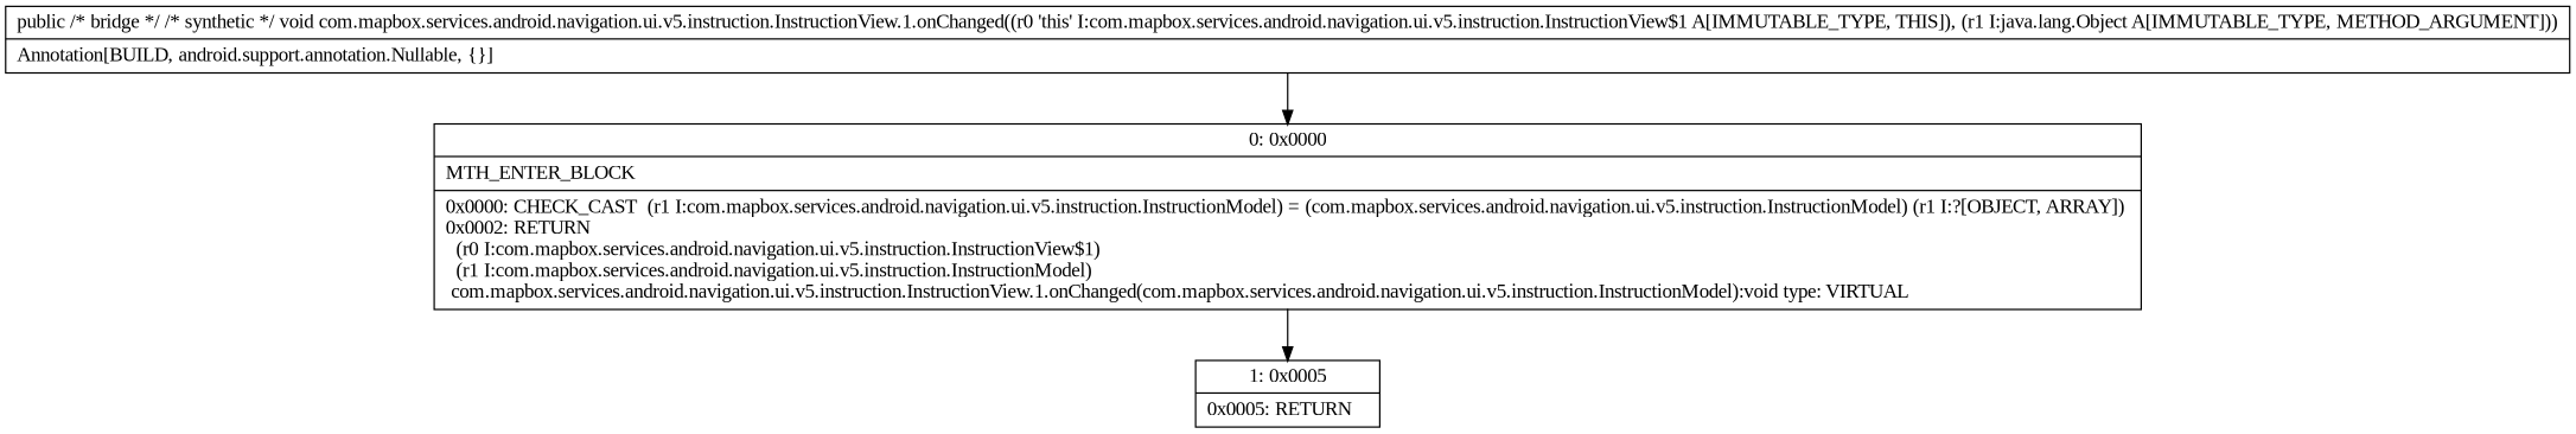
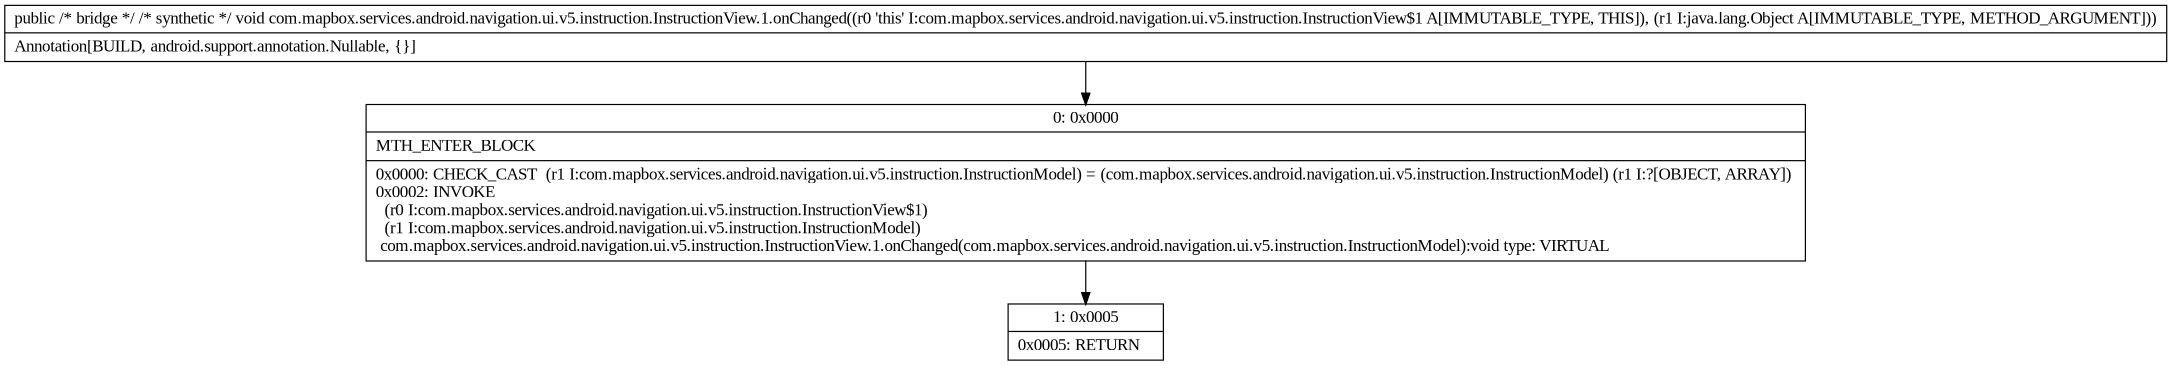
  digraph {
    fontname="Liberation Serif"
    node [shape=record fontname="Liberation Serif"]
    edge [fontname="Liberation Serif"]
-   n1 [label="{0\:\ 0x0000|MTH_ENTER_BLOCK\l|0x0000: CHECK_CAST  (r1 I:com.mapbox.services.android.navigation.ui.v5.instruction.InstructionModel) = (com.mapbox.services.android.navigation.ui.v5.instruction.InstructionModel) (r1 I:?[OBJECT, ARRAY]) \l0x0002: RETURN  \l  (r0 I:com.mapbox.services.android.navigation.ui.v5.instruction.InstructionView$1)\l  (r1 I:com.mapbox.services.android.navigation.ui.v5.instruction.InstructionModel)\l com.mapbox.services.android.navigation.ui.v5.instruction.InstructionView.1.onChanged(com.mapbox.services.android.navigation.ui.v5.instruction.InstructionModel):void type: VIRTUAL \l}"]
+   n1 [label="{0\:\ 0x0000|MTH_ENTER_BLOCK\l|0x0000: CHECK_CAST  (r1 I:com.mapbox.services.android.navigation.ui.v5.instruction.InstructionModel) = (com.mapbox.services.android.navigation.ui.v5.instruction.InstructionModel) (r1 I:?[OBJECT, ARRAY]) \l0x0002: INVOKE  \l  (r0 I:com.mapbox.services.android.navigation.ui.v5.instruction.InstructionView$1)\l  (r1 I:com.mapbox.services.android.navigation.ui.v5.instruction.InstructionModel)\l com.mapbox.services.android.navigation.ui.v5.instruction.InstructionView.1.onChanged(com.mapbox.services.android.navigation.ui.v5.instruction.InstructionModel):void type: VIRTUAL \l}"]
    n2 [label="{1\:\ 0x0005|0x0005: RETURN   \l}"]
    n3 [label="{public \/* bridge *\/ \/* synthetic *\/ void com.mapbox.services.android.navigation.ui.v5.instruction.InstructionView.1.onChanged((r0 'this' I:com.mapbox.services.android.navigation.ui.v5.instruction.InstructionView$1 A[IMMUTABLE_TYPE, THIS]), (r1 I:java.lang.Object A[IMMUTABLE_TYPE, METHOD_ARGUMENT]))  | Annotation[BUILD, android.support.annotation.Nullable, \{\}]\l}"]
    n1 -> n2
    n3 -> n1
  }
